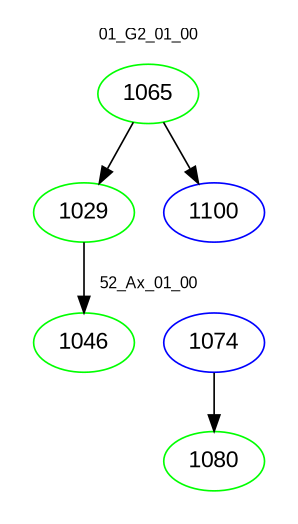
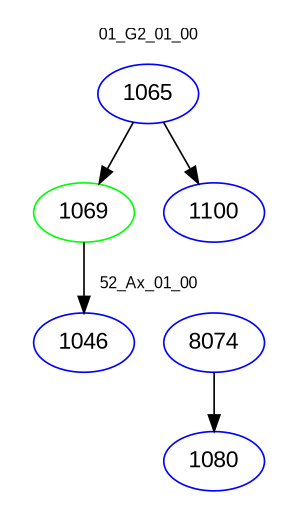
  digraph {
    fontname="Liberation Sans"
    node [color=blue fontname="Liberation Sans"]
    edge [color=black fontname="Liberation Sans"]
-   n1 [label=1074]
-   n2 [color=green label=1046]
-   n3 [color=green label=1080]
-   n4 [color=green label=1065]
-   n5 [color=green label=1029]
+   n1 [label=8074]
+   n2 [label=1046]
+   n3 [label=1080]
+   n4 [label=1065]
+   n5 [color=green label=1069]
    n6 [label=1100]
    subgraph cluster_1 {
      color=white
      fontsize=10
      label="52_Ax_01_00"
      n1
      n2
      n3
    }
    subgraph cluster_2 {
      color=white
      fontsize=10
      label="01_G2_01_00"
      n4
      n5
      n6
    }
    n1 -> n3
    n4 -> n5
    n4 -> n6
    n5 -> n2
  }
